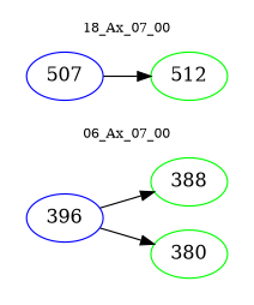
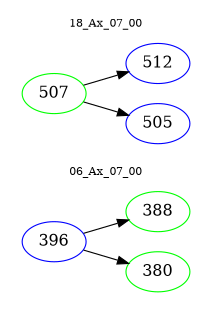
  digraph {
    rankdir=LR
    node [color=blue]
    edge [color=black]
    n1 [label=396]
    n2 [color=green label=380]
    n3 [color=green label=388]
-   n4 [label=507]
-   n6 [color=green label=512]
+   n4 [color=green label=507]
+   n5 [label=505]
+   n6 [label=512]
    subgraph cluster_1 {
      color=white
      fontsize=10
      label="06_Ax_07_00"
      n1
      n2
      n3
    }
    subgraph cluster_2 {
      color=white
      fontsize=10
      label="18_Ax_07_00"
      n4
+     n5
      n6
    }
    n1 -> n2
    n1 -> n3
+   n4 -> n5
    n4 -> n6
  }
